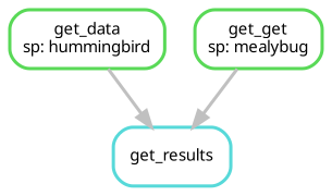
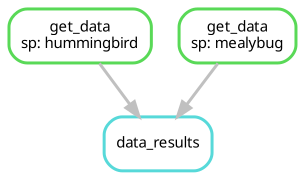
  digraph {
    bgcolor=white
    node [color="0.33 0.6 0.85" fontname=sans fontsize=10 penwidth=2 shape=box style=rounded]
    edge [color=grey penwidth=2]
-   n1 [color="0.50 0.6 0.85" label=get_results]
+   n1 [color="0.50 0.6 0.85" label=data_results]
    n2 [label="get_data\nsp: hummingbird"]
-   n3 [label="get_get\nsp: mealybug"]
+   n3 [label="get_data\nsp: mealybug"]
    n2 -> n1
    n3 -> n1
  }
